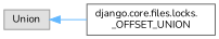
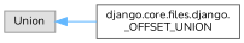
  digraph {
    rankdir=LR
    fontname=Nunito
    node [fontname=Nunito fontsize=10 shape=box style=filled]
    n1 [color=grey60 fillcolor="#E0E0E0" height=0.2 label=Union width=0.4]
-   n2 [color=grey40 fillcolor=white height=0.2 label="django.core.files.locks.\l_OFFSET_UNION" width=0.4]
+   n2 [color=grey40 fillcolor=white height=0.2 label="django.core.files.django.\l_OFFSET_UNION" width=0.4]
    n1 -> n2 [color=steelblue1 dir=back fontname=Nunito fontsize=10 labelfontname=Helvetica labelfontsize=10 style=solid]
  }
